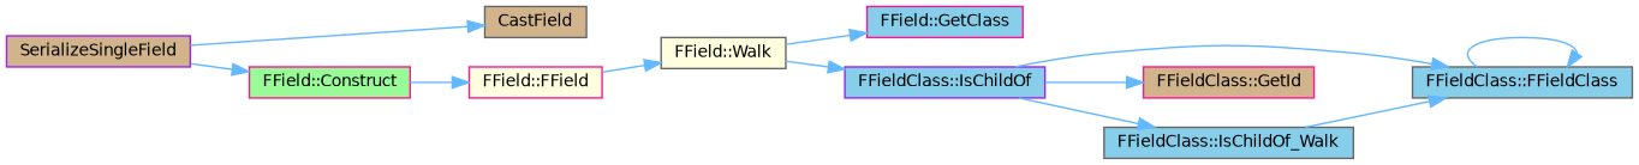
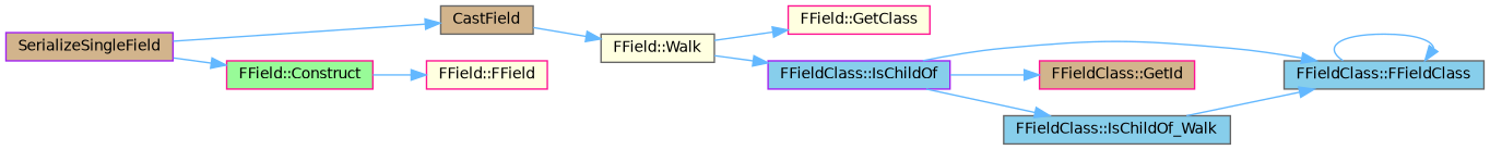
  digraph {
    rankdir=LR
    node [color=gray40 fillcolor=tan fontname=Helvetica fontsize=10 shape=box style=filled]
    edge [color=steelblue1 fontname=Helvetica fontsize=10 labelfontname=Helvetica labelfontsize=10 style=solid]
    n1 [color=purple fontcolor=black height=0.2 label=SerializeSingleField width=0.4]
    n2 [height=0.2 label=CastField width=0.4]
    n3 [color=deeppink fillcolor=palegreen height=0.2 label="FField::Construct" width=0.4]
    n4 [fillcolor=lightyellow height=0.2 label="FField::Walk" width=0.4]
    n5 [color=deeppink fillcolor=lightyellow height=0.2 label="FField::FField" width=0.4]
-   n6 [color=deeppink fillcolor=skyblue height=0.2 label="FField::GetClass" width=0.4]
+   n6 [color=deeppink fillcolor=lightyellow height=0.2 label="FField::GetClass" width=0.4]
    n7 [color=purple fillcolor=skyblue height=0.2 label="FFieldClass::IsChildOf" width=0.4]
    n8 [fillcolor=skyblue height=0.2 label="FFieldClass::FFieldClass" width=0.4]
    n9 [color=deeppink height=0.2 label="FFieldClass::GetId" width=0.4]
    n10 [fillcolor=skyblue height=0.2 label="FFieldClass::IsChildOf_Walk" width=0.4]
    n1 -> n2
    n1 -> n3
-   n5 -> n4
+   n2 -> n4
    n3 -> n5
    n4 -> n6
    n4 -> n7
    n7 -> n8
    n7 -> n9
    n7 -> n10
    n8 -> n8
    n10 -> n8
  }
